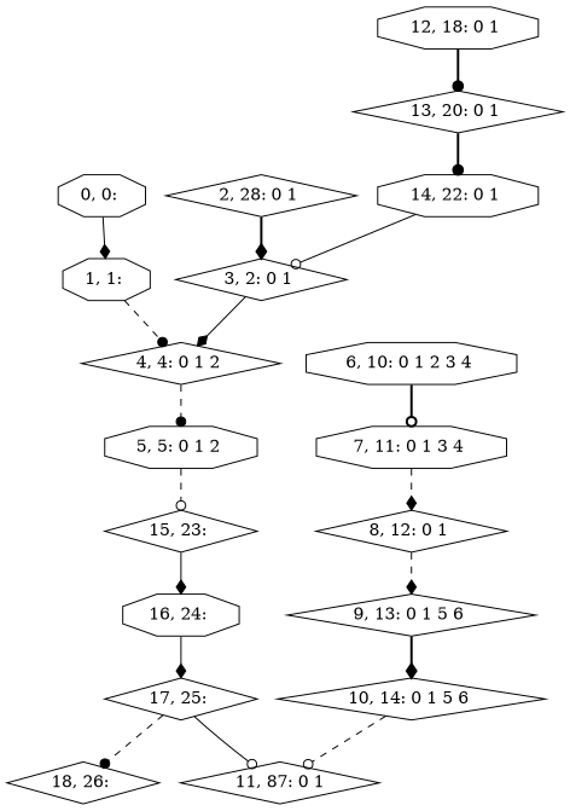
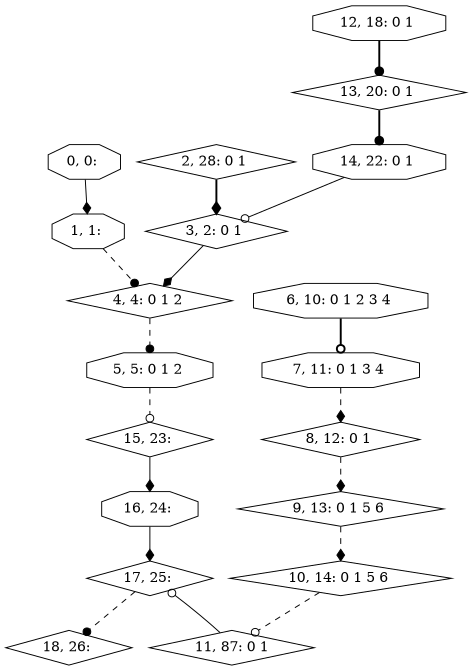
  digraph {
    node [shape=diamond]
    edge [arrowhead=diamond style=dashed]
    n1 [label="0, 0: " shape=octagon]
    n2 [label="1, 1: " shape=octagon]
    n3 [label="4, 4: 0 1 2 "]
    n4 [label="2, 28: 0 1 "]
    n5 [label="3, 2: 0 1 "]
    n6 [label="5, 5: 0 1 2 " shape=octagon]
    n7 [label="15, 23: "]
    n8 [label="6, 10: 0 1 2 3 4 " shape=octagon]
    n9 [label="7, 11: 0 1 3 4 " shape=octagon]
    n10 [label="16, 24: " shape=octagon]
    n11 [label="8, 12: 0 1 "]
    n12 [label="9, 13: 0 1 5 6 "]
    n13 [label="10, 14: 0 1 5 6 "]
    n14 [label="11, 87: 0 1"]
    n15 [label="17, 25: "]
    n16 [label="12, 18: 0 1 " shape=octagon]
    n17 [label="13, 20: 0 1 "]
    n18 [label="18, 26: "]
    n19 [label="14, 22: 0 1 " shape=octagon]
    n1 -> n2 [style=solid]
    n2 -> n3 [arrowhead=dot]
    n3 -> n6 [arrowhead=dot]
    n4 -> n5 [style=bold]
    n5 -> n3 [style=solid]
    n6 -> n7 [arrowhead=odot]
    n7 -> n10 [style=solid]
    n8 -> n9 [arrowhead=odot style=bold]
    n9 -> n11
    n10 -> n15 [style=solid]
    n11 -> n12
-   n12 -> n13 [style=bold]
+   n12 -> n13
    n13 -> n14 [arrowhead=odot]
-   n15 -> n14 [arrowhead=odot style=solid]
+   n14 -> n15 [arrowhead=odot style=solid]
    n15 -> n18 [arrowhead=dot]
    n16 -> n17 [arrowhead=dot style=bold]
    n17 -> n19 [arrowhead=dot style=bold]
    n19 -> n5 [arrowhead=odot style=solid]
  }
